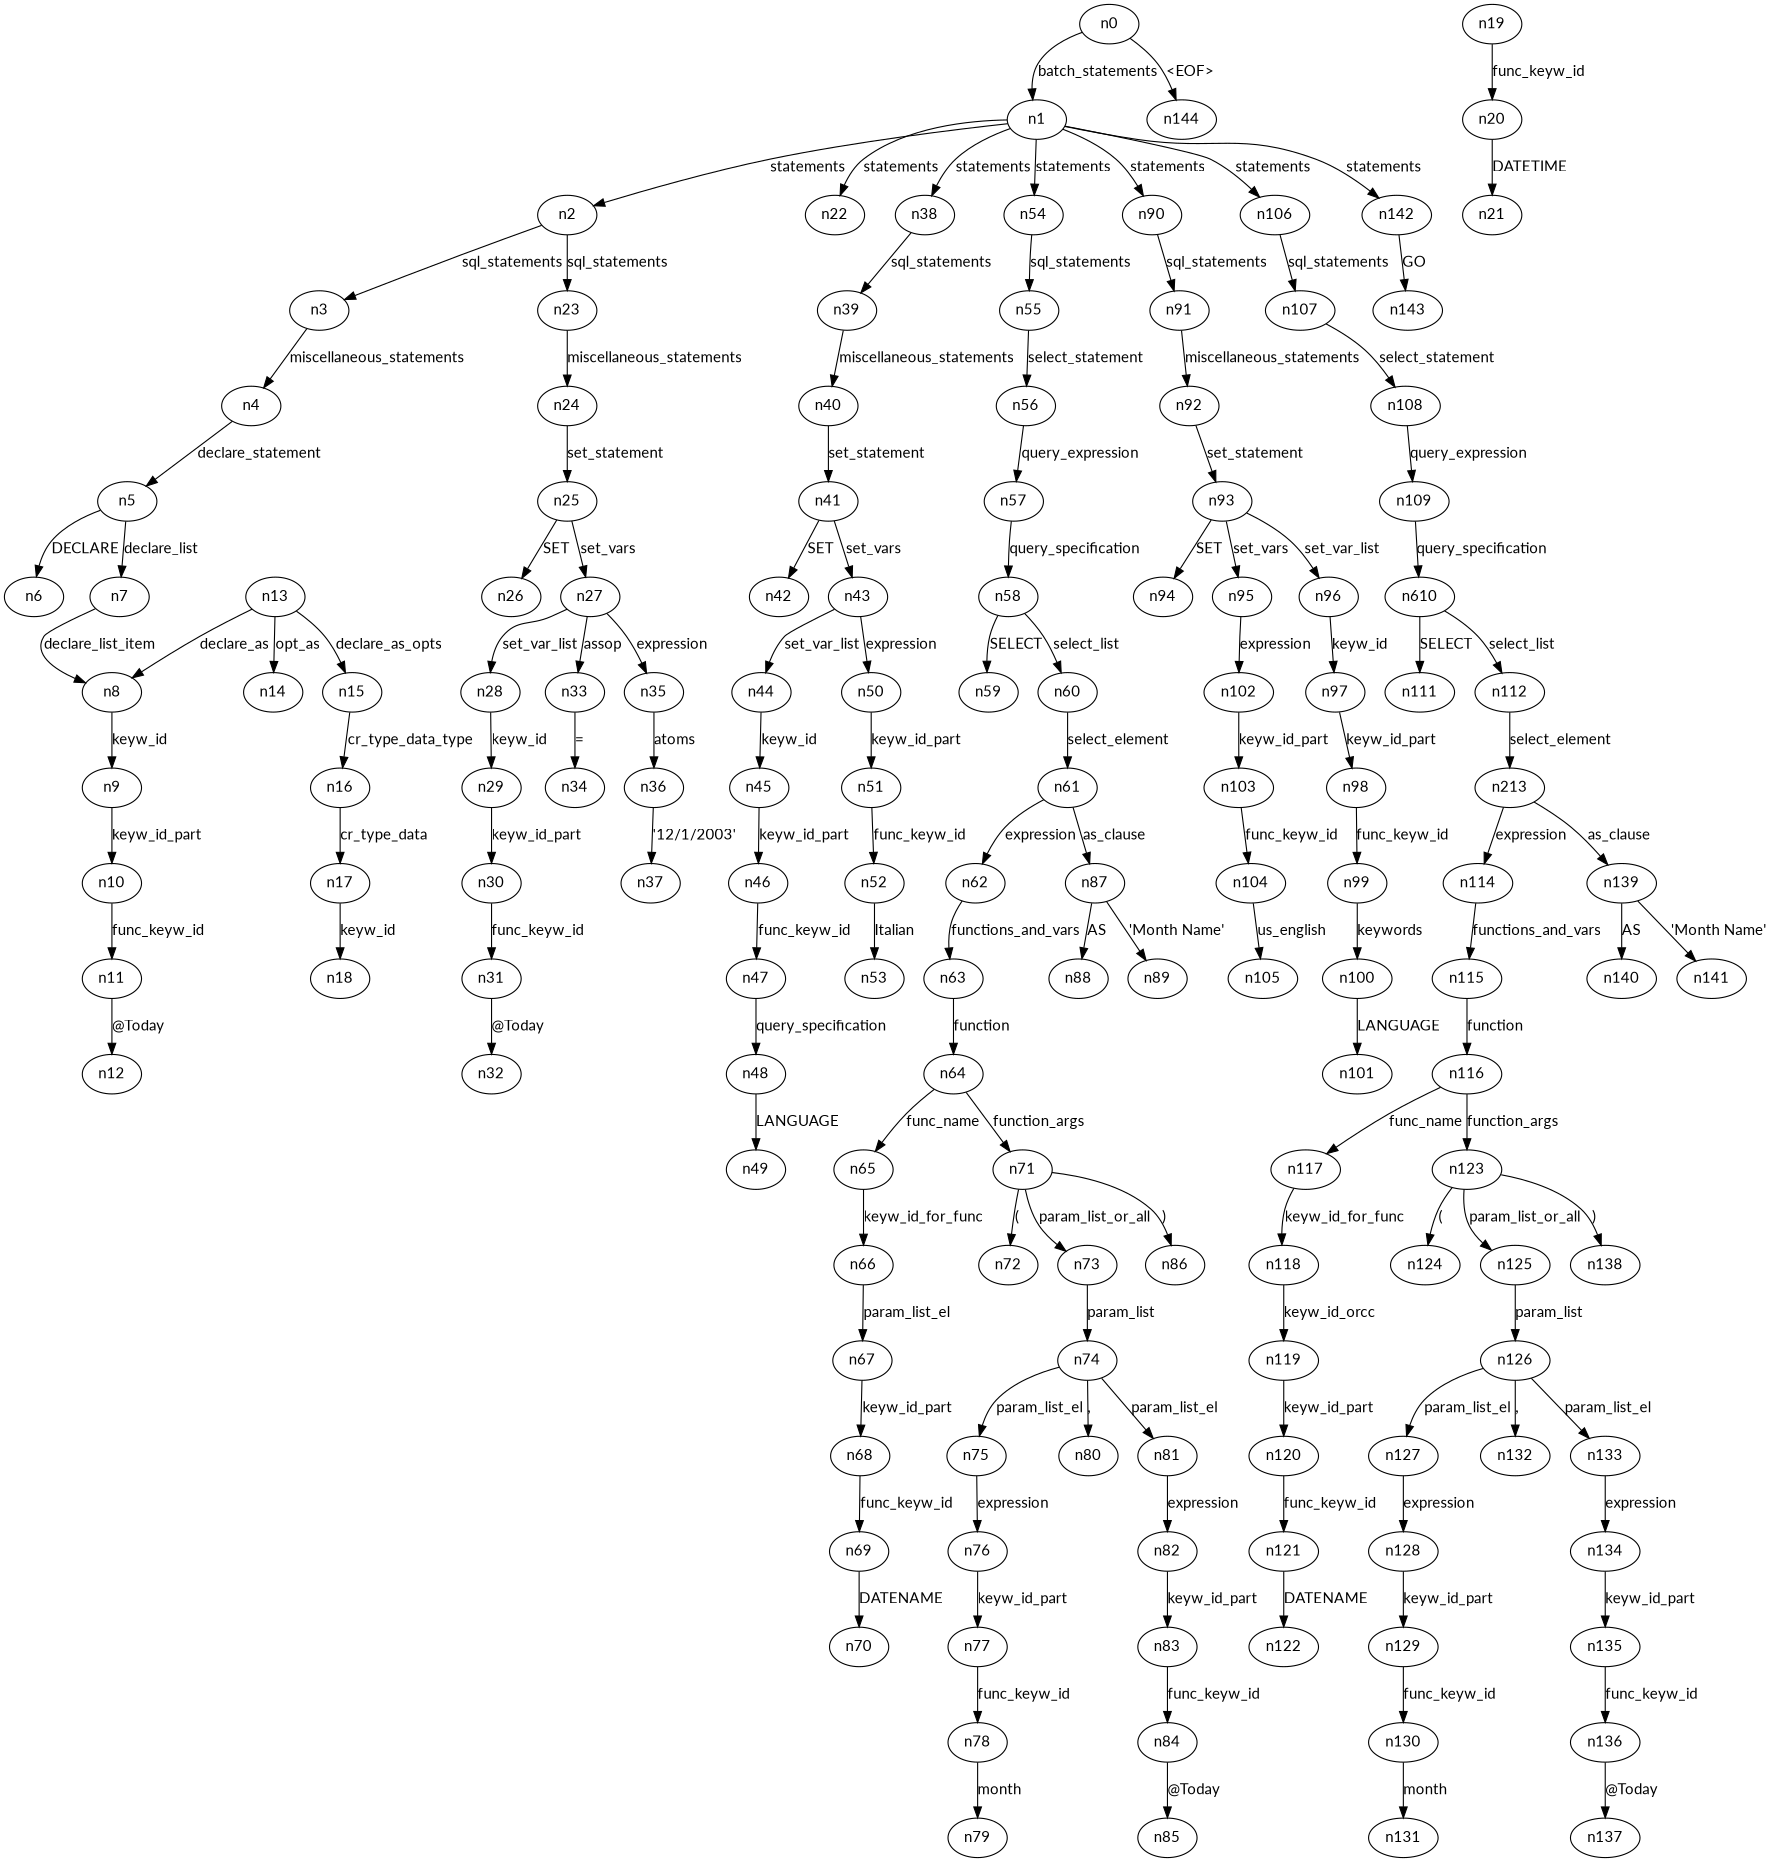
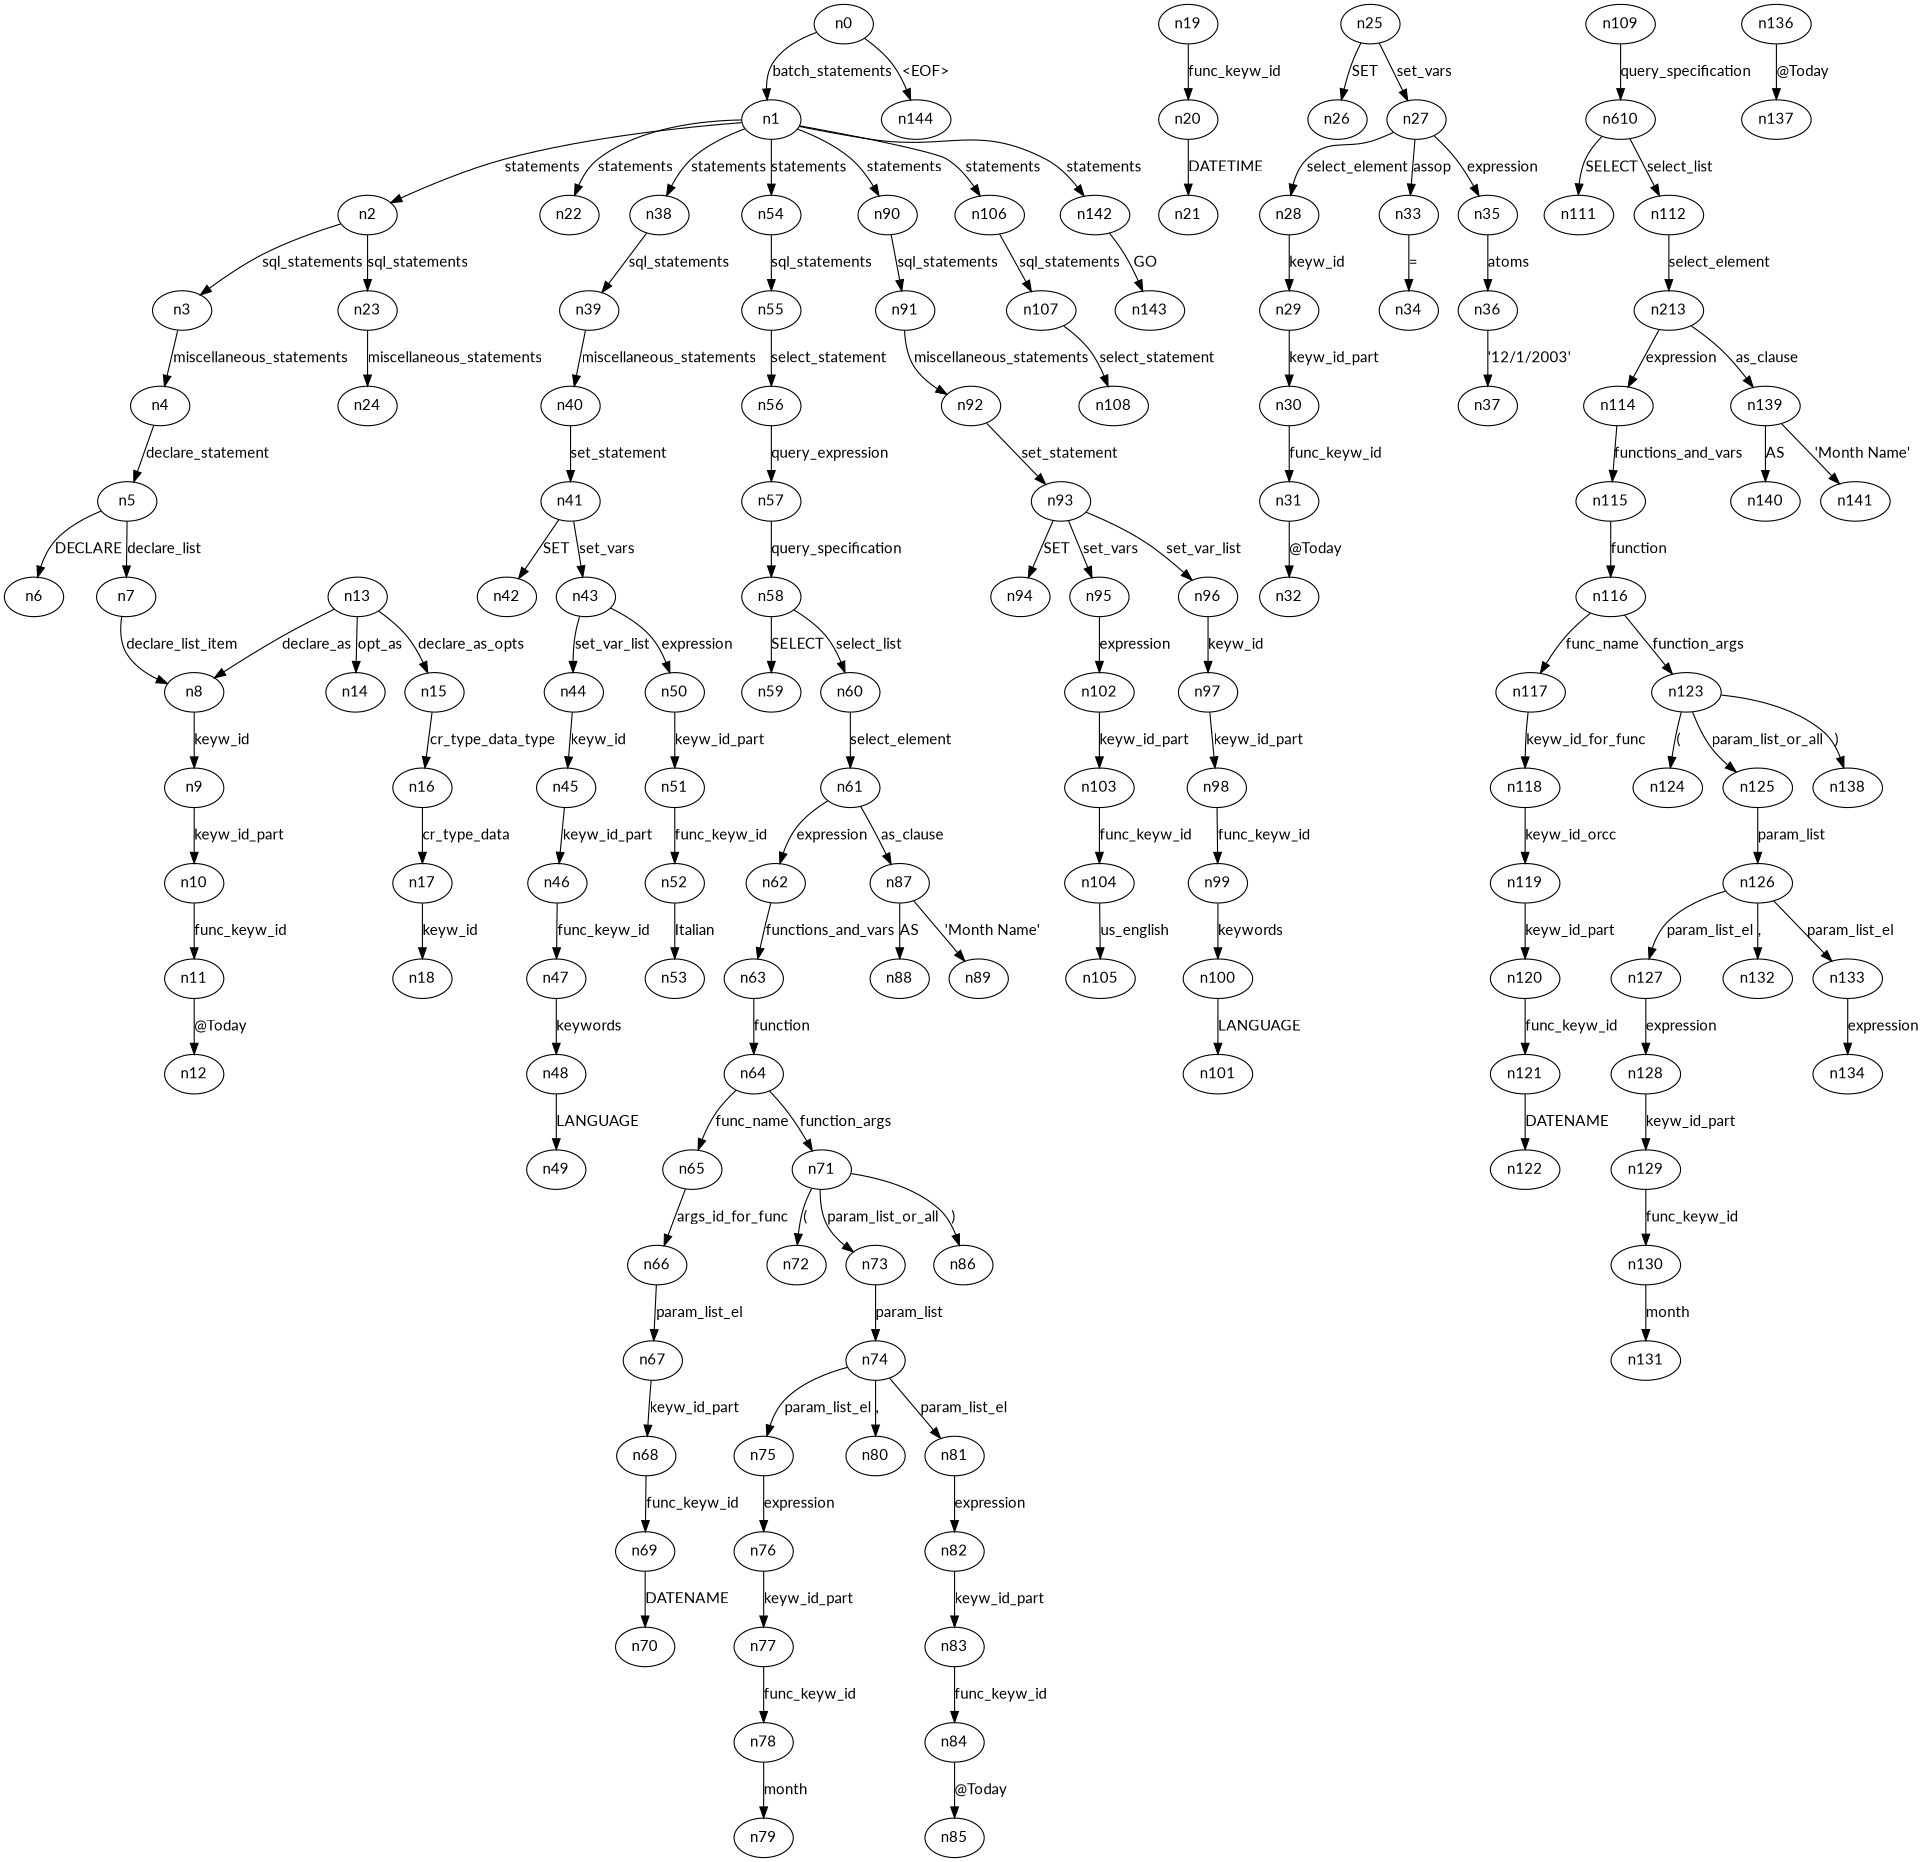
  digraph {
    fontname=Lato
    node [fontname=Lato]
    edge [fontname=Lato]
    n0
    n1
    n144
    n2
    n22
    n38
    n54
    n90
    n106
    n142
    n3
    n23
    n39
    n55
    n91
    n107
    n143
    n4
    n5
    n6
    n7
    n8
    n9
    n10
    n13
    n14
    n15
    n11
    n12
    n16
    n17
    n18
    n19
    n20
    n21
    n24
    n25
    n26
    n27
    n28
    n33
    n35
    n29
    n34
    n36
    n30
    n31
    n32
    n37
    n40
    n41
    n42
    n43
    n44
    n50
    n45
    n51
    n46
    n47
    n48
    n49
    n52
    n53
    n56
    n57
    n58
    n59
    n60
    n61
    n62
    n87
    n63
    n88
    n89
    n64
    n65
    n71
    n66
    n72
    n73
    n86
    n67
    n68
    n69
    n70
    n74
    n75
    n80
    n81
    n76
    n82
    n77
    n78
    n79
    n83
    n84
    n85
    n92
    n93
    n94
    n95
    n96
    n102
    n97
    n103
    n98
    n99
    n100
    n101
    n104
    n105
    n108
    n109
    n110 [label=n610]
    n111
    n112
    n113 [label=n213]
    n114
    n139
    n115
    n140
    n141
    n116
    n117
    n123
    n118
    n124
    n125
    n138
    n119
    n120
    n121
    n122
    n126
    n127
    n132
    n133
    n128
    n134
    n129
    n130
    n131
-   n135
    n136
    n137
    n0 -> n1 [label=batch_statements]
    n0 -> n144 [label="<EOF>"]
    n1 -> n2 [label=statements]
    n1 -> n22 [label=statements]
    n1 -> n38 [label=statements]
    n1 -> n54 [label=statements]
    n1 -> n90 [label=statements]
    n1 -> n106 [label=statements]
    n1 -> n142 [label=statements]
    n2 -> n3 [label=sql_statements]
    n2 -> n23 [label=sql_statements]
    n38 -> n39 [label=sql_statements]
    n54 -> n55 [label=sql_statements]
    n90 -> n91 [label=sql_statements]
    n106 -> n107 [label=sql_statements]
    n142 -> n143 [label=GO]
    n3 -> n4 [label=miscellaneous_statements]
    n23 -> n24 [label=miscellaneous_statements]
    n39 -> n40 [label=miscellaneous_statements]
    n55 -> n56 [label=select_statement]
    n91 -> n92 [label=miscellaneous_statements]
    n107 -> n108 [label=select_statement]
    n4 -> n5 [label=declare_statement]
    n5 -> n6 [label=DECLARE]
    n5 -> n7 [label=declare_list]
    n7 -> n8 [label=declare_list_item]
    n8 -> n9 [label=keyw_id]
    n9 -> n10 [label=keyw_id_part]
    n10 -> n11 [label=func_keyw_id]
    n13 -> n8 [label=declare_as]
    n13 -> n14 [label=opt_as]
    n13 -> n15 [label=declare_as_opts]
    n15 -> n16 [label=cr_type_data_type]
    n11 -> n12 [label="@Today"]
    n16 -> n17 [label=cr_type_data]
    n17 -> n18 [label=keyw_id]
    n19 -> n20 [label=func_keyw_id]
    n20 -> n21 [label=DATETIME]
-   n24 -> n25 [label=set_statement]
    n25 -> n26 [label=SET]
    n25 -> n27 [label=set_vars]
-   n27 -> n28 [label=set_var_list]
+   n27 -> n28 [label=select_element]
    n27 -> n33 [label=assop]
    n27 -> n35 [label=expression]
    n28 -> n29 [label=keyw_id]
    n33 -> n34 [label="="]
    n35 -> n36 [label=atoms]
    n29 -> n30 [label=keyw_id_part]
    n36 -> n37 [label="'12/1/2003'"]
    n30 -> n31 [label=func_keyw_id]
    n31 -> n32 [label="@Today"]
    n40 -> n41 [label=set_statement]
    n41 -> n42 [label=SET]
    n41 -> n43 [label=set_vars]
    n43 -> n44 [label=set_var_list]
    n43 -> n50 [label=expression]
    n44 -> n45 [label=keyw_id]
    n50 -> n51 [label=keyw_id_part]
    n45 -> n46 [label=keyw_id_part]
    n51 -> n52 [label=func_keyw_id]
    n46 -> n47 [label=func_keyw_id]
-   n47 -> n48 [label=query_specification]
+   n47 -> n48 [label=keywords]
    n48 -> n49 [label=LANGUAGE]
    n52 -> n53 [label=Italian]
    n56 -> n57 [label=query_expression]
    n57 -> n58 [label=query_specification]
    n58 -> n59 [label=SELECT]
    n58 -> n60 [label=select_list]
    n60 -> n61 [label=select_element]
    n61 -> n62 [label=expression]
    n61 -> n87 [label=as_clause]
    n62 -> n63 [label=functions_and_vars]
    n87 -> n88 [label=AS]
    n87 -> n89 [label="'Month Name'"]
    n63 -> n64 [label=function]
    n64 -> n65 [label=func_name]
    n64 -> n71 [label=function_args]
-   n65 -> n66 [label=keyw_id_for_func]
+   n65 -> n66 [label=args_id_for_func]
    n71 -> n72 [label="("]
    n71 -> n73 [label=param_list_or_all]
    n71 -> n86 [label=")"]
    n66 -> n67 [label=param_list_el]
    n73 -> n74 [label=param_list]
    n67 -> n68 [label=keyw_id_part]
    n68 -> n69 [label=func_keyw_id]
    n69 -> n70 [label=DATENAME]
    n74 -> n75 [label=param_list_el]
    n74 -> n80 [label=","]
    n74 -> n81 [label=param_list_el]
    n75 -> n76 [label=expression]
    n81 -> n82 [label=expression]
    n76 -> n77 [label=keyw_id_part]
    n82 -> n83 [label=keyw_id_part]
    n77 -> n78 [label=func_keyw_id]
    n78 -> n79 [label=month]
    n83 -> n84 [label=func_keyw_id]
    n84 -> n85 [label="@Today"]
    n92 -> n93 [label=set_statement]
    n93 -> n94 [label=SET]
    n93 -> n95 [label=set_vars]
    n93 -> n96 [label=set_var_list]
    n95 -> n102 [label=expression]
    n96 -> n97 [label=keyw_id]
    n102 -> n103 [label=keyw_id_part]
    n97 -> n98 [label=keyw_id_part]
    n103 -> n104 [label=func_keyw_id]
    n98 -> n99 [label=func_keyw_id]
    n99 -> n100 [label=keywords]
    n100 -> n101 [label=LANGUAGE]
    n104 -> n105 [label=us_english]
-   n108 -> n109 [label=query_expression]
    n109 -> n110 [label=query_specification]
    n110 -> n111 [label=SELECT]
    n110 -> n112 [label=select_list]
    n112 -> n113 [label=select_element]
    n113 -> n114 [label=expression]
    n113 -> n139 [label=as_clause]
    n114 -> n115 [label=functions_and_vars]
    n139 -> n140 [label=AS]
    n139 -> n141 [label="'Month Name'"]
    n115 -> n116 [label=function]
    n116 -> n117 [label=func_name]
    n116 -> n123 [label=function_args]
    n117 -> n118 [label=keyw_id_for_func]
    n123 -> n124 [label="("]
    n123 -> n125 [label=param_list_or_all]
    n123 -> n138 [label=")"]
    n118 -> n119 [label=keyw_id_orcc]
    n125 -> n126 [label=param_list]
    n119 -> n120 [label=keyw_id_part]
    n120 -> n121 [label=func_keyw_id]
    n121 -> n122 [label=DATENAME]
    n126 -> n127 [label=param_list_el]
    n126 -> n132 [label=","]
    n126 -> n133 [label=param_list_el]
    n127 -> n128 [label=expression]
    n133 -> n134 [label=expression]
    n128 -> n129 [label=keyw_id_part]
-   n134 -> n135 [label=keyw_id_part]
    n129 -> n130 [label=func_keyw_id]
    n130 -> n131 [label=month]
-   n135 -> n136 [label=func_keyw_id]
    n136 -> n137 [label="@Today"]
  }
